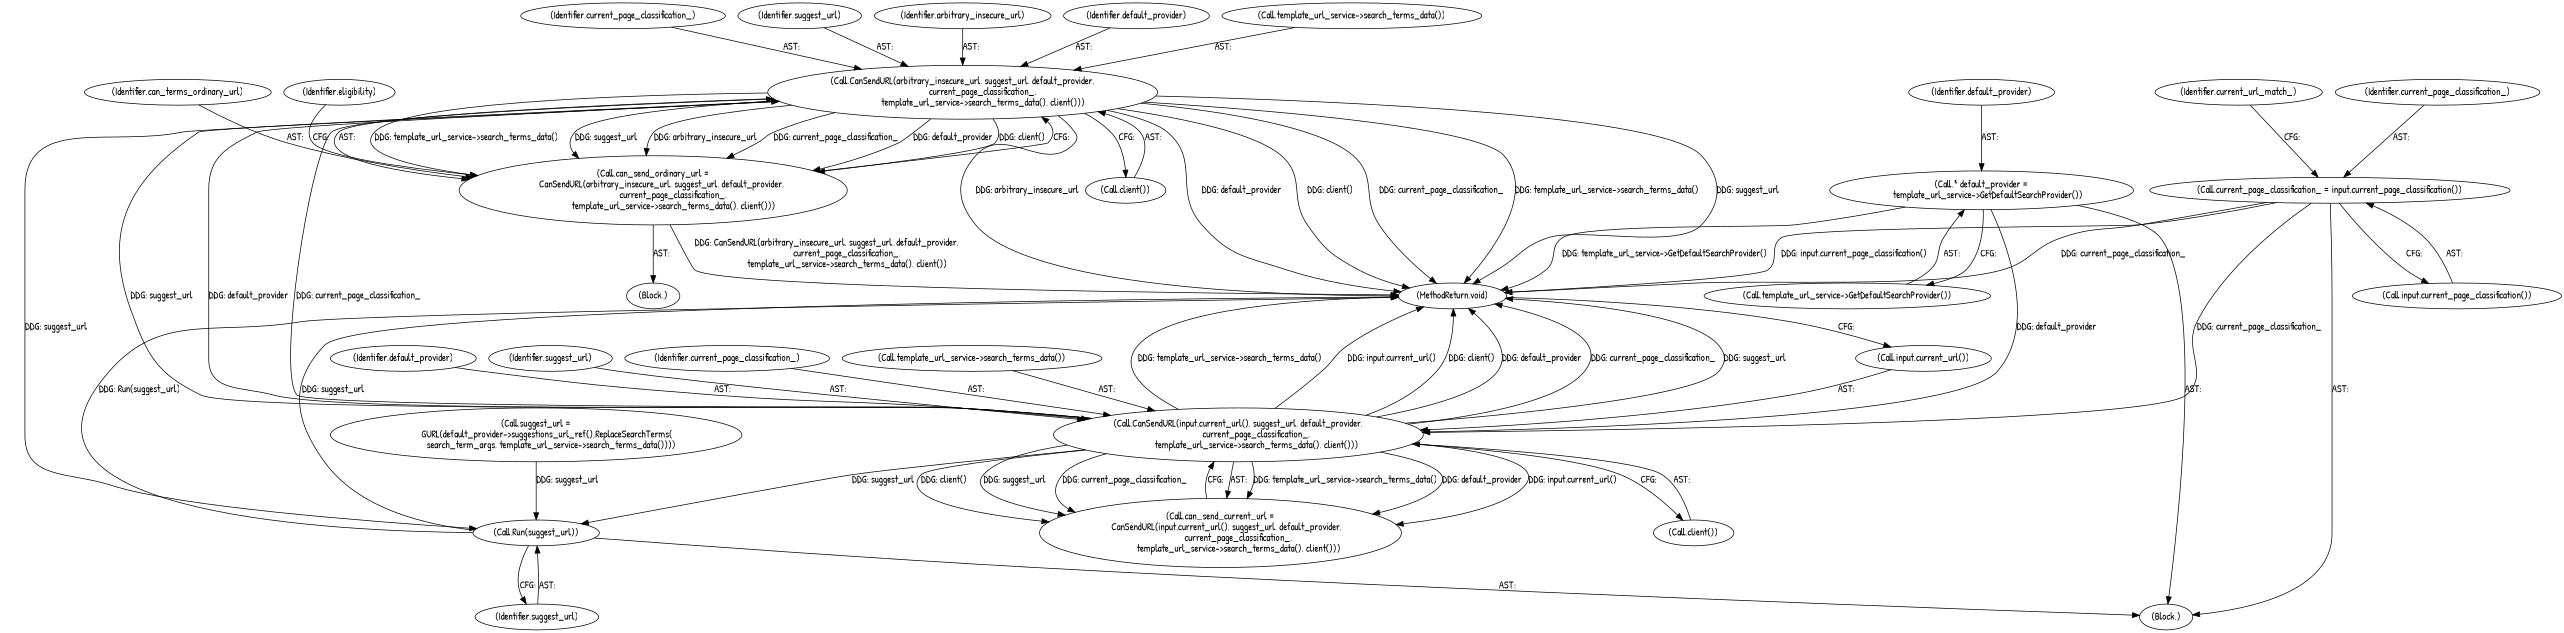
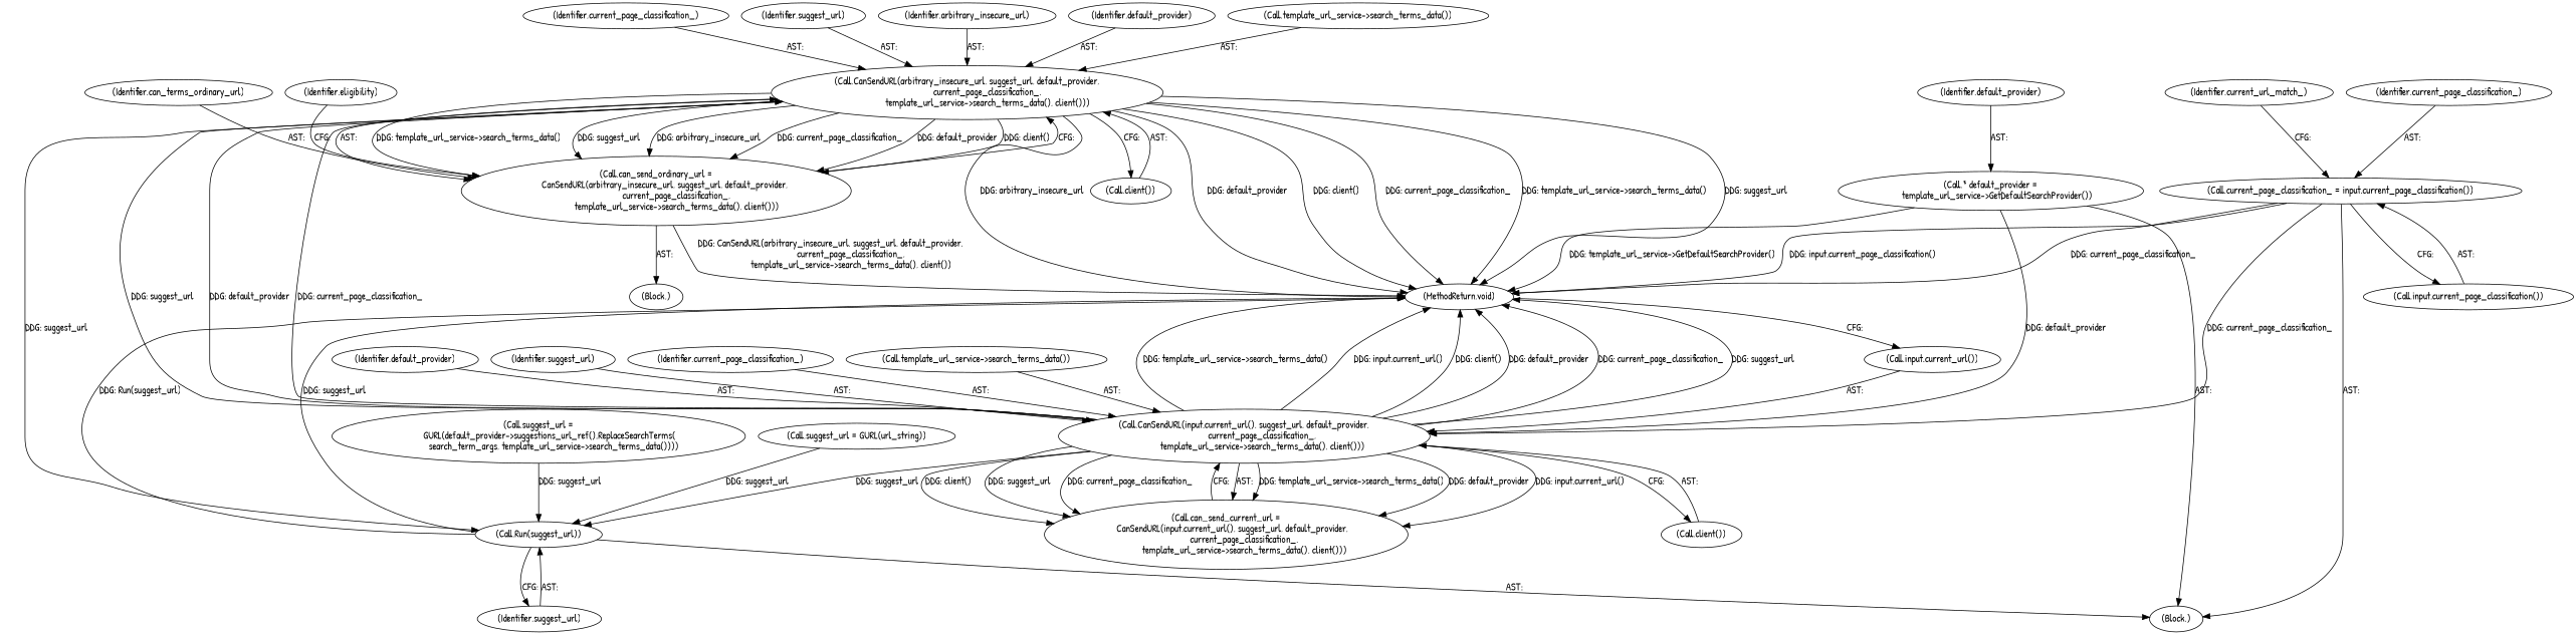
  digraph {
    fontname="Patrick Hand"
    node [fontname="Patrick Hand"]
    edge [fontname="Patrick Hand"]
    n1 [label="(Call,CanSendURL(arbitrary_insecure_url, suggest_url, default_provider,\n                   current_page_classification_,\n                   template_url_service->search_terms_data(), client()))"]
    n2 [label="(Call,can_send_ordinary_url =\n        CanSendURL(arbitrary_insecure_url, suggest_url, default_provider,\n                   current_page_classification_,\n                   template_url_service->search_terms_data(), client()))"]
    n3 [label="(Call,Run(suggest_url))"]
    n4 [label="(Call,client())"]
    n5 [label="(MethodReturn,void)"]
    n6 [label="(Block,)"]
    n7 [label="(Block,)"]
    n8 [label="(Identifier,suggest_url)"]
    n9 [label="(Call,input.current_url())"]
    n10 [label="(Call,CanSendURL(input.current_url(), suggest_url, default_provider,\n                 current_page_classification_,\n                 template_url_service->search_terms_data(), client()))"]
    n11 [label="(Call,can_send_current_url =\n      CanSendURL(input.current_url(), suggest_url, default_provider,\n                 current_page_classification_,\n                 template_url_service->search_terms_data(), client()))"]
    n12 [label="(Call,client())"]
    n13 [label="(Call,* default_provider =\n      template_url_service->GetDefaultSearchProvider())"]
-   n14 [label="(Call,template_url_service->GetDefaultSearchProvider())"]
    n15 [label="(Call,current_page_classification_ = input.current_page_classification())"]
    n16 [label="(Call,input.current_page_classification())"]
    n17 [label="(Call,suggest_url =\n          GURL(default_provider->suggestions_url_ref().ReplaceSearchTerms(\n              search_term_args, template_url_service->search_terms_data())))"]
    n18 [label="(Identifier,current_page_classification_)"]
    n19 [label="(Identifier,current_url_match_)"]
    n20 [label="(Identifier,can_terms_ordinary_url)"]
    n21 [label="(Identifier,suggest_url)"]
    n22 [label="(Identifier,default_provider)"]
    n23 [label="(Identifier,arbitrary_insecure_url)"]
    n24 [label="(Identifier,eligibility)"]
    n25 [label="(Identifier,suggest_url)"]
    n26 [label="(Identifier,default_provider)"]
+   n27 [label="(Call,suggest_url = GURL(url_string))"]
    n28 [label="(Identifier,current_page_classification_)"]
    n29 [label="(Identifier,current_page_classification_)"]
    n30 [label="(Call,template_url_service->search_terms_data())"]
    n31 [label="(Identifier,default_provider)"]
    n32 [label="(Call,template_url_service->search_terms_data())"]
    n1 -> n2 [label="AST: "]
    n1 -> n2 [label="DDG: template_url_service->search_terms_data()"]
    n1 -> n2 [label="DDG: suggest_url"]
    n1 -> n2 [label="DDG: arbitrary_insecure_url"]
    n1 -> n2 [label="DDG: current_page_classification_"]
    n1 -> n2 [label="DDG: default_provider"]
    n1 -> n2 [label="DDG: client()"]
    n1 -> n3 [label="DDG: suggest_url"]
    n1 -> n4 [label="CFG: "]
    n1 -> n5 [label="DDG: default_provider"]
    n1 -> n5 [label="DDG: client()"]
    n1 -> n5 [label="DDG: current_page_classification_"]
    n1 -> n5 [label="DDG: template_url_service->search_terms_data()"]
    n1 -> n5 [label="DDG: suggest_url"]
    n1 -> n5 [label="DDG: arbitrary_insecure_url"]
    n2 -> n1 [label="CFG: "]
    n2 -> n5 [label="DDG: CanSendURL(arbitrary_insecure_url, suggest_url, default_provider,\n                   current_page_classification_,\n                   template_url_service->search_terms_data(), client())"]
    n2 -> n6 [label="AST: "]
    n3 -> n5 [label="DDG: Run(suggest_url)"]
    n3 -> n5 [label="DDG: suggest_url"]
    n3 -> n7 [label="AST: "]
    n3 -> n8 [label="CFG: "]
    n4 -> n1 [label="AST: "]
    n5 -> n9 [label="CFG: "]
    n8 -> n3 [label="AST: "]
    n9 -> n10 [label="AST: "]
    n10 -> n1 [label="DDG: suggest_url"]
    n10 -> n1 [label="DDG: default_provider"]
    n10 -> n1 [label="DDG: current_page_classification_"]
    n10 -> n3 [label="DDG: suggest_url"]
    n10 -> n5 [label="DDG: template_url_service->search_terms_data()"]
    n10 -> n5 [label="DDG: input.current_url()"]
    n10 -> n5 [label="DDG: client()"]
    n10 -> n5 [label="DDG: default_provider"]
    n10 -> n5 [label="DDG: current_page_classification_"]
    n10 -> n5 [label="DDG: suggest_url"]
    n10 -> n11 [label="AST: "]
    n10 -> n11 [label="DDG: template_url_service->search_terms_data()"]
    n10 -> n11 [label="DDG: default_provider"]
    n10 -> n11 [label="DDG: input.current_url()"]
    n10 -> n11 [label="DDG: client()"]
    n10 -> n11 [label="DDG: suggest_url"]
    n10 -> n11 [label="DDG: current_page_classification_"]
    n10 -> n12 [label="CFG: "]
    n11 -> n10 [label="CFG: "]
    n12 -> n10 [label="AST: "]
    n13 -> n5 [label="DDG: template_url_service->GetDefaultSearchProvider()"]
    n13 -> n7 [label="AST: "]
    n13 -> n10 [label="DDG: default_provider"]
-   n13 -> n14 [label="CFG: "]
-   n14 -> n13 [label="AST: "]
    n15 -> n5 [label="DDG: input.current_page_classification()"]
    n15 -> n5 [label="DDG: current_page_classification_"]
    n15 -> n7 [label="AST: "]
    n15 -> n10 [label="DDG: current_page_classification_"]
    n15 -> n16 [label="CFG: "]
    n16 -> n15 [label="AST: "]
    n17 -> n3 [label="DDG: suggest_url"]
    n18 -> n1 [label="AST: "]
    n19 -> n15 [label="CFG: "]
    n20 -> n2 [label="AST: "]
    n21 -> n1 [label="AST: "]
    n22 -> n10 [label="AST: "]
    n23 -> n1 [label="AST: "]
    n24 -> n2 [label="CFG: "]
    n25 -> n10 [label="AST: "]
    n26 -> n1 [label="AST: "]
+   n27 -> n3 [label="DDG: suggest_url"]
    n28 -> n10 [label="AST: "]
    n29 -> n15 [label="AST: "]
    n30 -> n1 [label="AST: "]
    n31 -> n13 [label="AST: "]
    n32 -> n10 [label="AST: "]
  }
